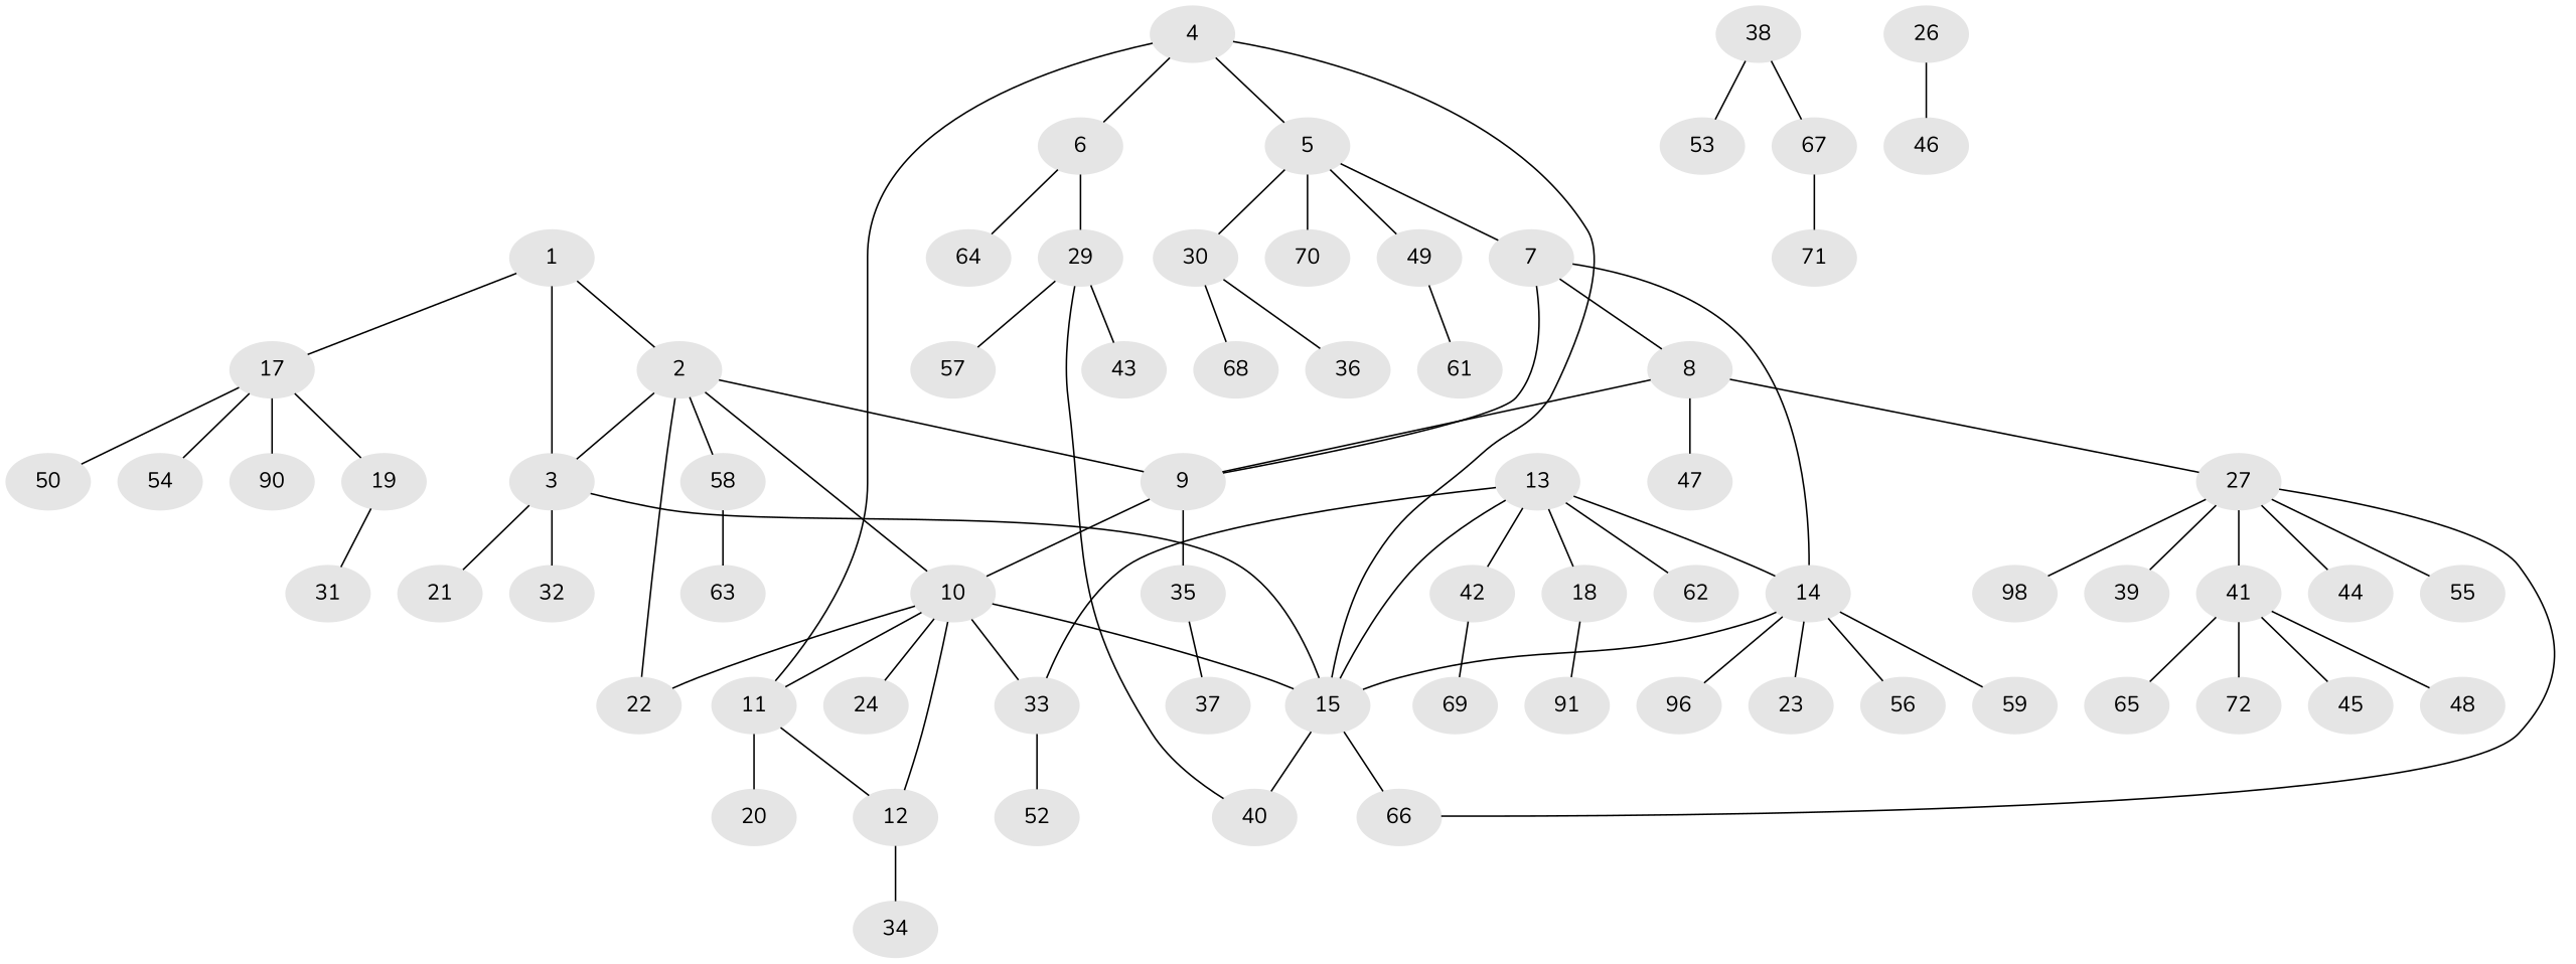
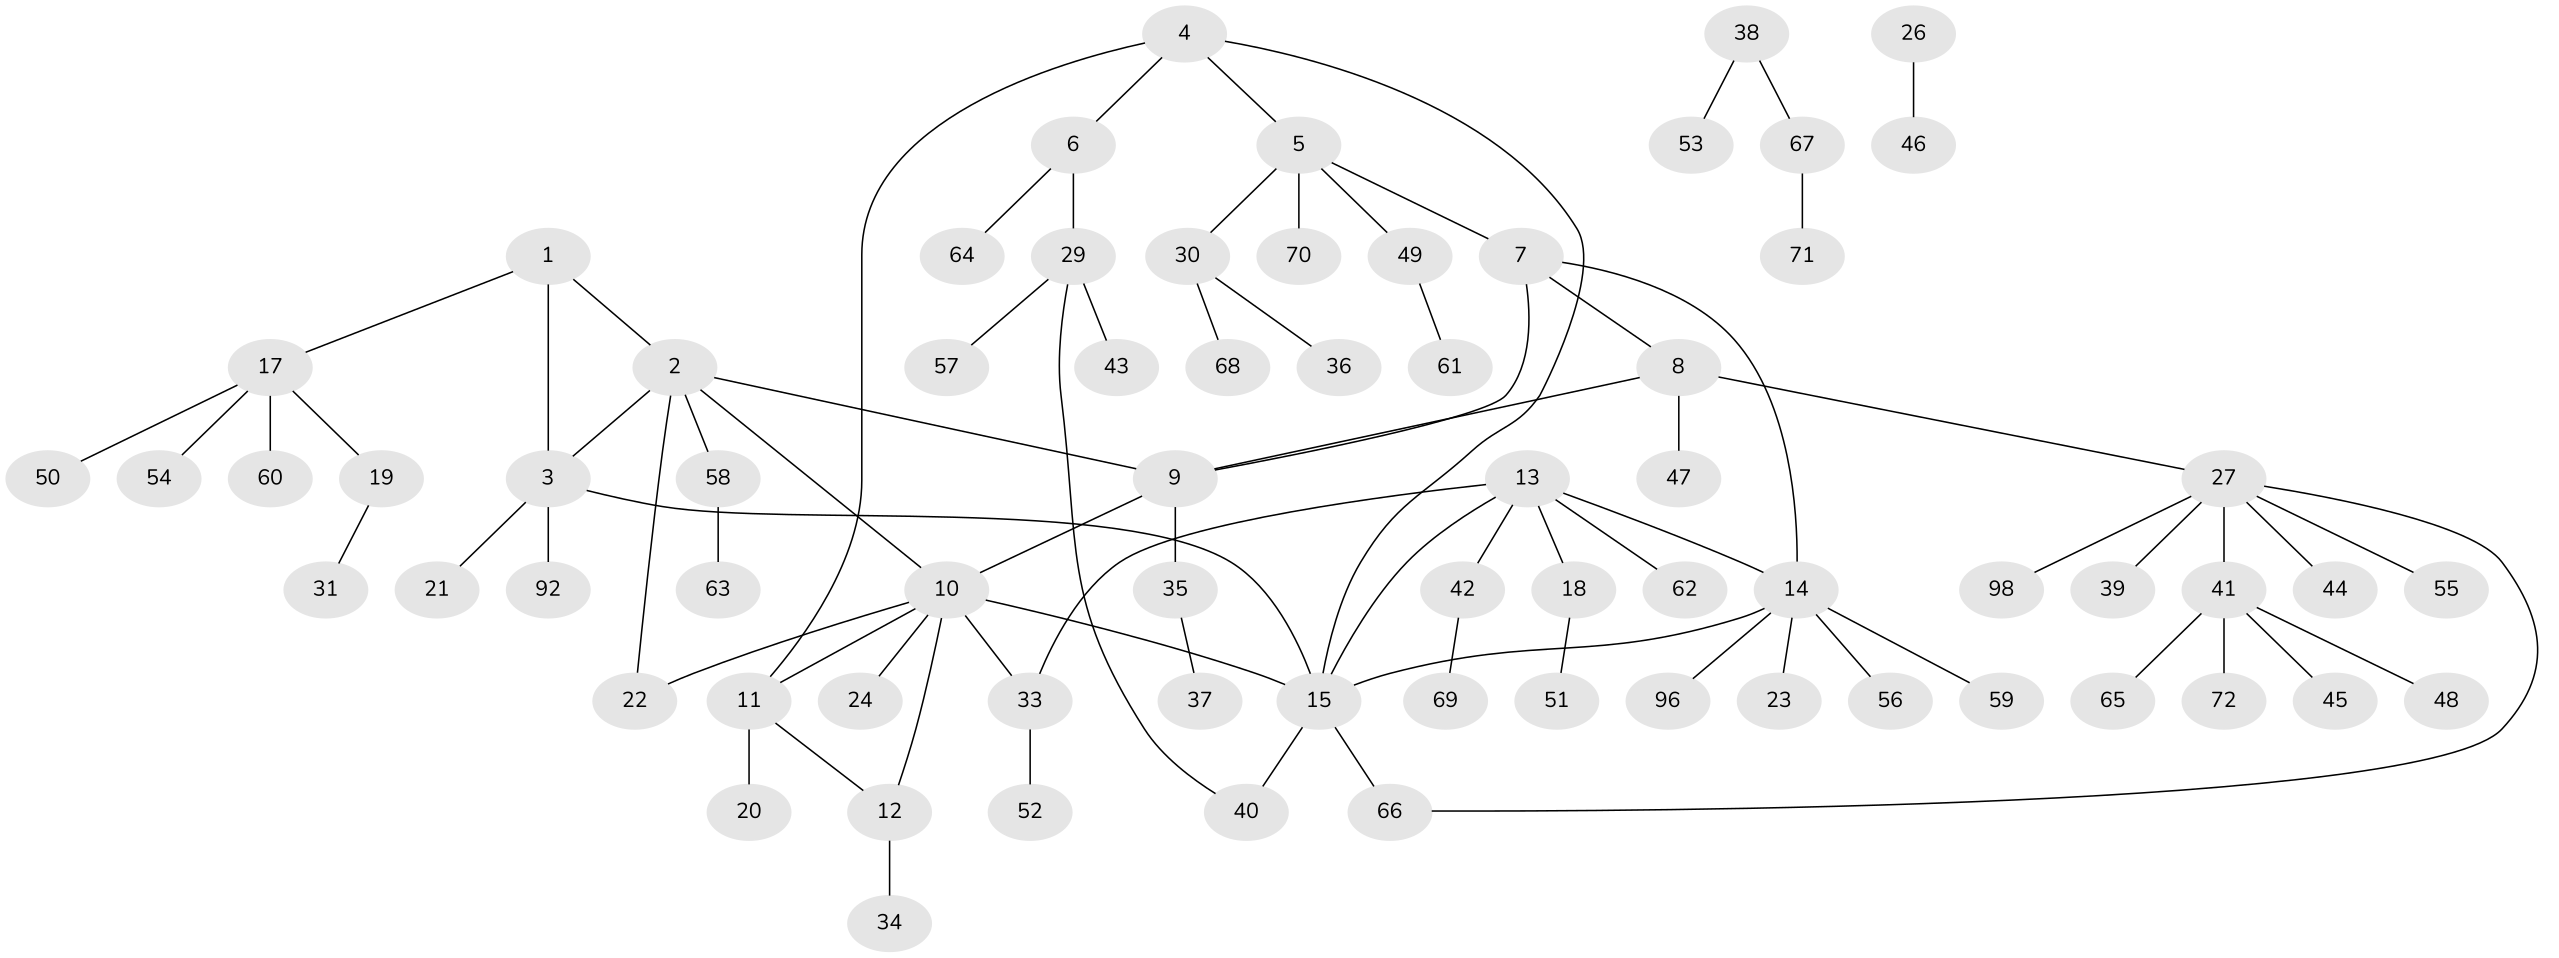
  graph {
    fontname=Nunito
    node [color=gray90 fontname=Nunito style=filled]
    edge [fontname=Nunito]
    1
    2
    3
    17
    9
    10
    22
    58
    15
    21
-   32
+   32 [label=92]
    6
    29
    64
    19
    50
    54
-   60 [label=90]
+   60
    35
    11
    12
    24
    33
    63
    40
    66
    38
    53
    67
    4
    5
    7
    30
    49
    70
    20
    8
    14
    36
    68
    61
    43
    57
    27
    47
    n46 [label=96]
    23
    56
    59
    n50 [label=98]
    39
    41
    44
    55
    37
    34
    52
    13
    18
    42
    62
-   51 [label=91]
+   51
    69
    31
    26
    46
    45
    48
    65
    72
    71
    1 -- 2
    1 -- 3
    1 -- 17
    2 -- 3
    2 -- 9
    2 -- 10
    2 -- 22
    2 -- 58
    3 -- 15
    3 -- 21
    3 -- 32
    17 -- 19
    17 -- 50
    17 -- 54
    17 -- 60
    9 -- 10
    9 -- 35
    10 -- 22
    10 -- 15
    10 -- 11
    10 -- 12
    10 -- 24
    10 -- 33
    58 -- 63
    15 -- 40
    15 -- 66
    6 -- 29
    6 -- 64
    29 -- 40
    29 -- 43
    29 -- 57
    19 -- 31
    35 -- 37
    11 -- 12
    11 -- 20
    12 -- 34
    33 -- 52
    38 -- 53
    38 -- 67
    67 -- 71
    4 -- 15
    4 -- 6
    4 -- 11
    4 -- 5
    5 -- 7
    5 -- 30
    5 -- 49
    5 -- 70
    7 -- 9
    7 -- 8
    7 -- 14
    30 -- 36
    30 -- 68
    49 -- 61
    8 -- 9
    8 -- 27
    8 -- 47
    14 -- 15
    14 -- n46
    14 -- 23
    14 -- 56
    14 -- 59
    27 -- 66
    27 -- n50
    27 -- 39
    27 -- 41
    27 -- 44
    27 -- 55
    41 -- 45
    41 -- 48
    41 -- 65
    41 -- 72
    13 -- 15
    13 -- 33
    13 -- 14
    13 -- 18
    13 -- 42
    13 -- 62
    18 -- 51
    42 -- 69
    26 -- 46
  }
